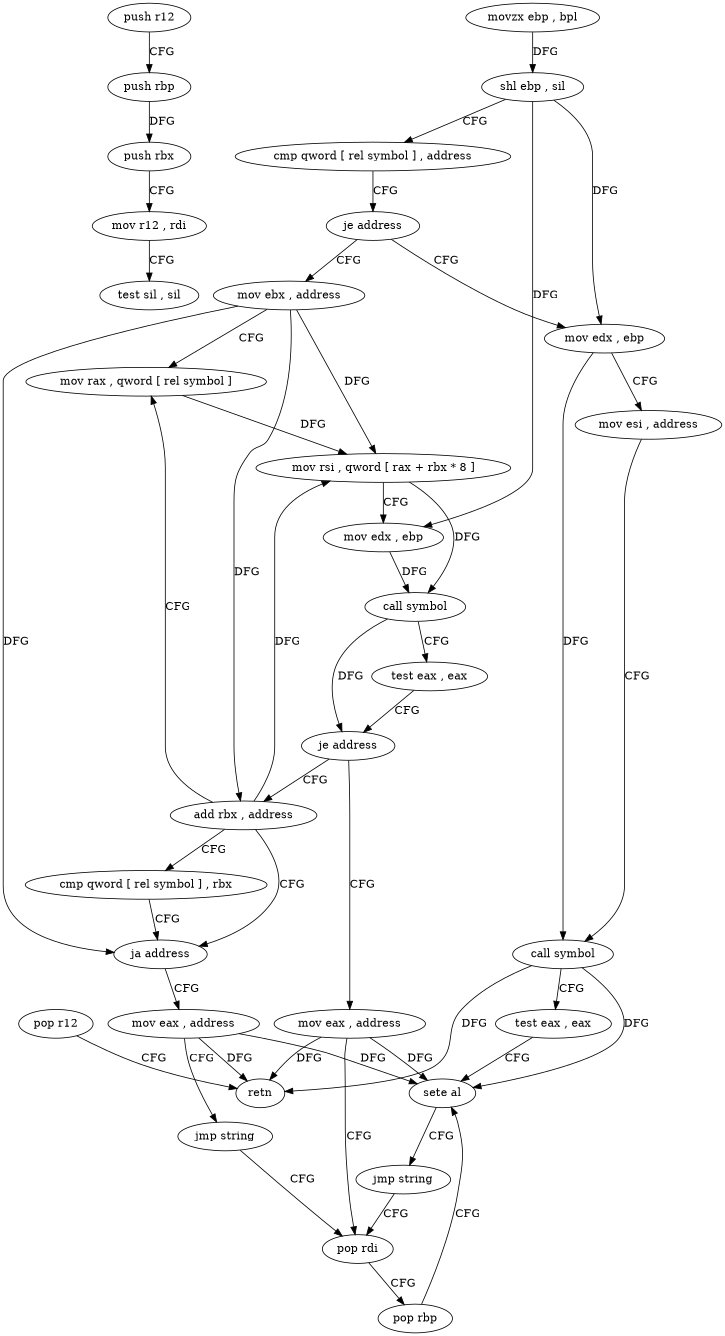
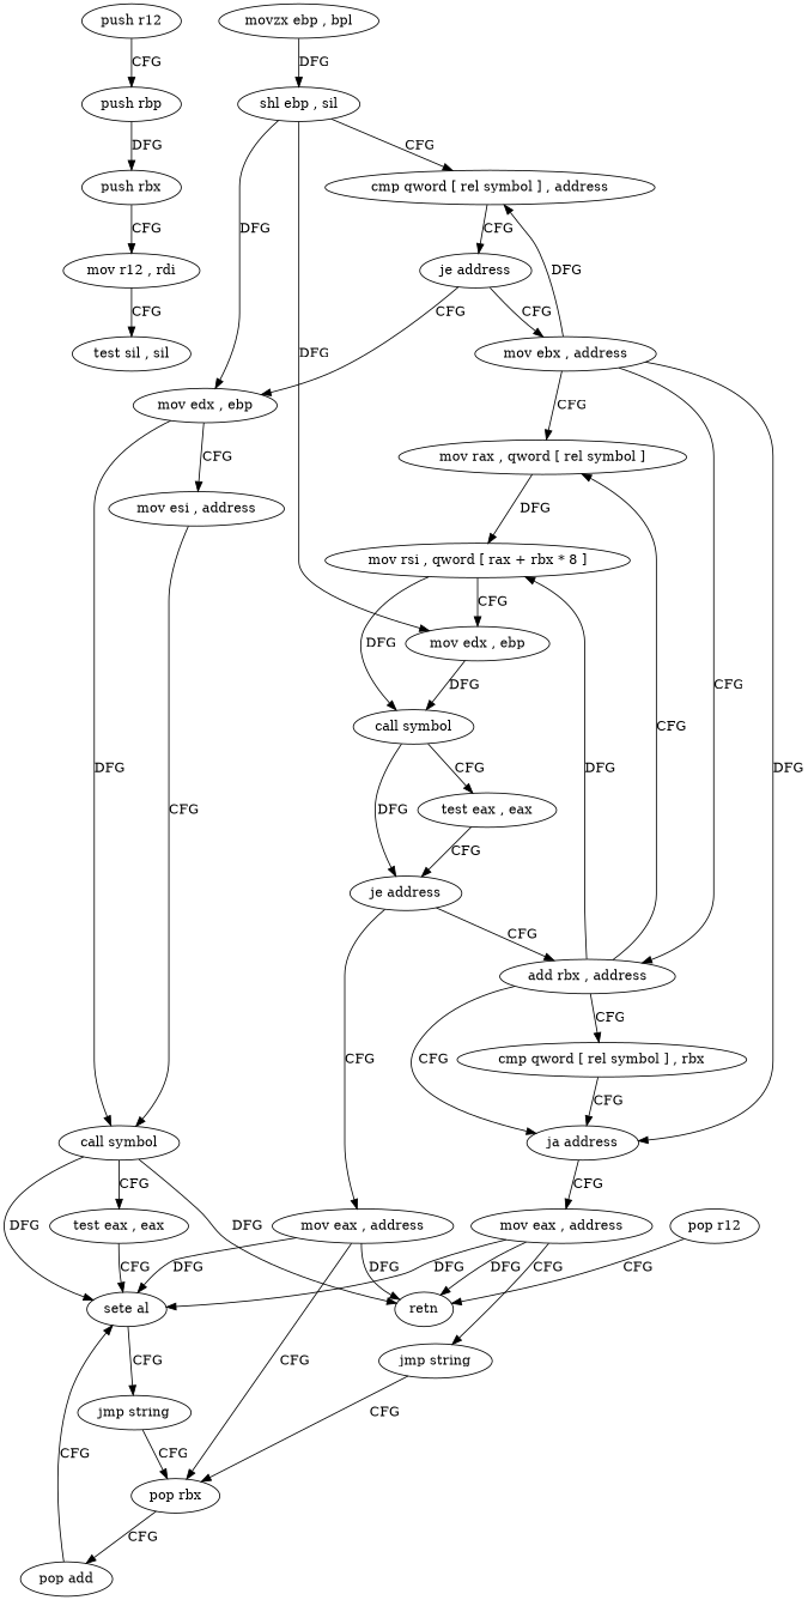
  digraph {
    n1 [label="push r12"]
    n2 [label="push rbp"]
    n3 [label="push rbx"]
    n4 [label="mov r12 , rdi"]
    n5 [label="test sil , sil"]
    n6 [label="movzx ebp , bpl"]
    n7 [label="shl ebp , sil"]
    n8 [label="cmp qword [ rel symbol ] , address"]
    n9 [label="mov edx , ebp"]
    n10 [label="mov edx , ebp"]
    n11 [label="je address"]
    n12 [label="mov esi , address"]
    n13 [label="call symbol"]
    n14 [label="call symbol"]
    n15 [label="mov ebx , address"]
    n16 [label="mov rax , qword [ rel symbol ]"]
    n17 [label="add rbx , address"]
    n18 [label="ja address"]
    n19 [label="mov rsi , qword [ rax + rbx * 8 ]"]
    n20 [label="test eax , eax"]
    n21 [label="sete al"]
    n22 [label=retn]
    n23 [label="cmp qword [ rel symbol ] , rbx"]
    n24 [label="mov eax , address"]
    n25 [label="jmp string"]
-   n26 [label="pop rdi"]
-   n27 [label="pop rbp"]
+   n26 [label="pop rbx"]
+   n27 [label="pop add"]
    n28 [label="pop r12"]
    n29 [label="mov eax , address"]
    n30 [label="jmp string"]
    n31 [label="test eax , eax"]
    n32 [label="je address"]
    n1 -> n2 [label=CFG]
    n2 -> n3 [label=DFG]
    n3 -> n4 [label=CFG]
    n4 -> n5 [label=CFG]
    n6 -> n7 [label=DFG]
    n7 -> n8 [label=CFG]
    n7 -> n9 [label=DFG]
    n7 -> n10 [label=DFG]
    n8 -> n11 [label=CFG]
    n9 -> n12 [label=CFG]
    n9 -> n13 [label=DFG]
    n10 -> n14 [label=DFG]
    n11 -> n9 [label=CFG]
    n11 -> n15 [label=CFG]
    n12 -> n13 [label=CFG]
    n13 -> n20 [label=CFG]
    n13 -> n21 [label=DFG]
    n13 -> n22 [label=DFG]
    n14 -> n31 [label=CFG]
    n14 -> n32 [label=DFG]
    n15 -> n16 [label=CFG]
-   n15 -> n17 [label=DFG]
+   n15 -> n17 [label=CFG]
    n15 -> n18 [label=DFG]
-   n15 -> n19 [label=DFG]
+   n15 -> n8 [label=DFG]
    n16 -> n19 [label=DFG]
    n17 -> n16 [label=CFG]
    n17 -> n18 [label=CFG]
    n17 -> n19 [label=DFG]
    n17 -> n23 [label=CFG]
    n18 -> n24 [label=CFG]
    n19 -> n10 [label=CFG]
    n19 -> n14 [label=DFG]
    n20 -> n21 [label=CFG]
    n21 -> n25 [label=CFG]
    n23 -> n18 [label=CFG]
    n24 -> n21 [label=DFG]
    n24 -> n22 [label=DFG]
    n24 -> n30 [label=CFG]
    n25 -> n26 [label=CFG]
    n26 -> n27 [label=CFG]
    n27 -> n21 [label=CFG]
    n28 -> n22 [label=CFG]
    n29 -> n21 [label=DFG]
    n29 -> n22 [label=DFG]
    n29 -> n26 [label=CFG]
    n30 -> n26 [label=CFG]
    n31 -> n32 [label=CFG]
    n32 -> n17 [label=CFG]
    n32 -> n29 [label=CFG]
  }
